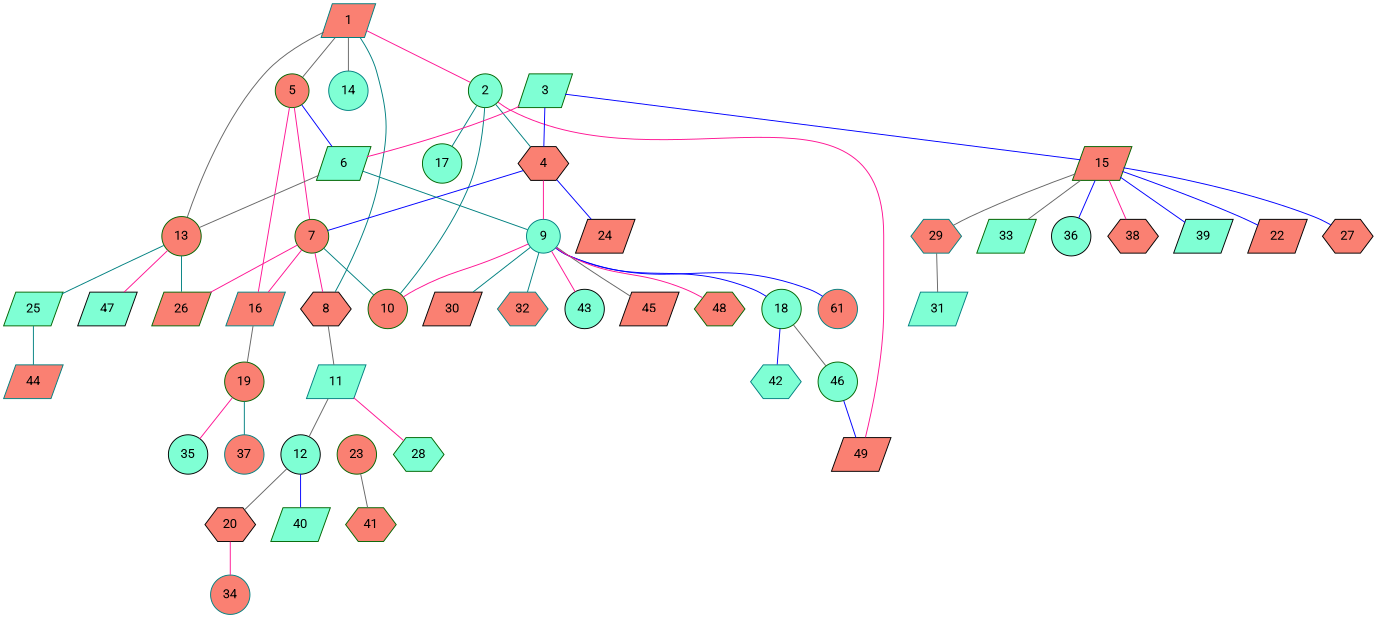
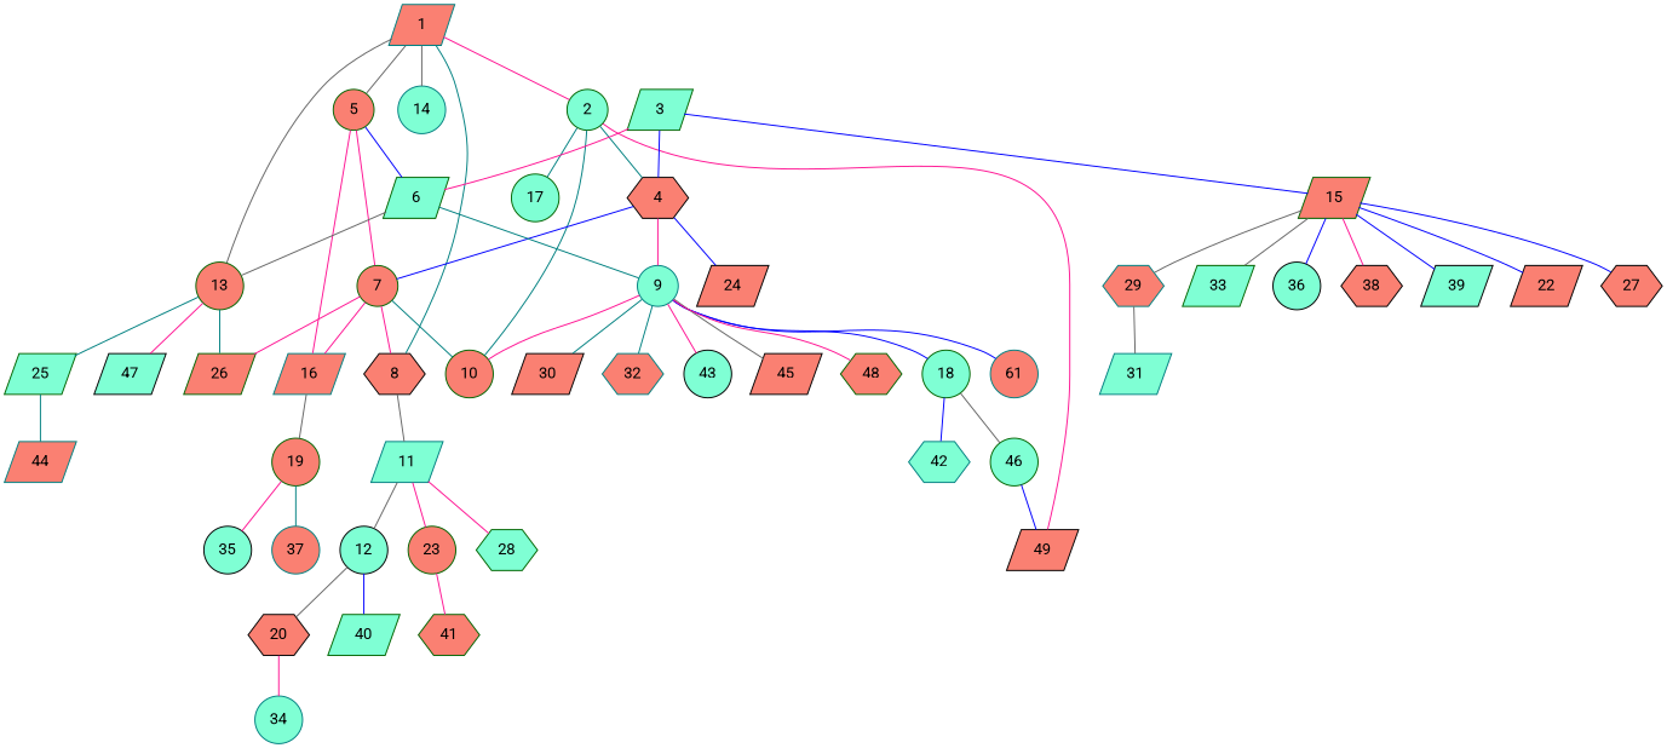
  graph {
    fontname=Roboto
    node [color=darkgreen fillcolor=salmon fontname=Roboto shape=parallelogram style=filled]
    edge [color=deeppink fontname=Roboto]
    1 [color=teal]
    2 [fillcolor=aquamarine shape=circle]
    5 [shape=circle]
    8 [color=black shape=hexagon]
    13 [shape=circle]
    14 [color=teal fillcolor=aquamarine shape=circle]
    4 [color=black shape=hexagon]
    10 [shape=circle]
    17 [fillcolor=aquamarine shape=circle]
    49 [color=black]
    6 [fillcolor=aquamarine]
    7 [shape=circle]
    16 [color=teal]
    11 [color=teal fillcolor=aquamarine]
    26
    25 [fillcolor=aquamarine]
    47 [color=black fillcolor=aquamarine]
    9 [color=teal fillcolor=aquamarine shape=circle]
    24 [color=black]
    3 [fillcolor=aquamarine]
    15
    22 [color=black]
    27 [color=black shape=hexagon]
    29 [color=teal shape=hexagon]
    33 [fillcolor=aquamarine]
    36 [color=black fillcolor=aquamarine shape=circle]
    38 [color=black shape=hexagon]
    39 [color=black fillcolor=aquamarine]
    18 [fillcolor=aquamarine shape=circle]
    n30 [color=teal label=61 shape=circle]
    30 [color=black]
    32 [color=teal shape=hexagon]
    43 [color=black fillcolor=aquamarine shape=circle]
    45 [color=black]
    48 [shape=hexagon]
    19 [shape=circle]
    12 [color=black fillcolor=aquamarine shape=circle]
    23 [shape=circle]
    28 [fillcolor=aquamarine shape=hexagon]
    42 [color=teal fillcolor=aquamarine shape=hexagon]
    46 [fillcolor=aquamarine shape=circle]
    20 [color=black shape=hexagon]
    40 [fillcolor=aquamarine]
    41 [shape=hexagon]
-   34 [color=teal shape=circle]
+   34 [color=teal fillcolor=aquamarine shape=circle]
    44 [color=teal]
    31 [color=teal fillcolor=aquamarine]
    35 [color=black fillcolor=aquamarine shape=circle]
    37 [color=teal shape=circle]
    1 -- 2
    1 -- 5 [color=gray40]
    1 -- 8 [color=teal]
    1 -- 13 [color=gray40]
    1 -- 14 [color=gray40]
    2 -- 4 [color=teal]
    2 -- 10 [color=teal]
    2 -- 17 [color=teal]
    2 -- 49
    5 -- 6 [color=blue]
    5 -- 7
    5 -- 16
    8 -- 11 [color=gray40]
    13 -- 26 [color=teal]
    13 -- 25 [color=teal]
    13 -- 47
    4 -- 7 [color=blue]
    4 -- 9
    4 -- 24 [color=blue]
    6 -- 13 [color=gray40]
    6 -- 9 [color=teal]
    7 -- 8
    7 -- 10 [color=teal]
    7 -- 16
    7 -- 26
    16 -- 19 [color=gray40]
    11 -- 12 [color=gray40]
+   11 -- 23
    11 -- 28
    25 -- 44 [color=teal]
    9 -- 10
    9 -- 18 [color=blue]
    9 -- n30 [color=blue]
    9 -- 30 [color=teal]
    9 -- 32 [color=teal]
    9 -- 43
    9 -- 45 [color=gray40]
    9 -- 48
    3 -- 4 [color=blue]
    3 -- 6
    3 -- 15 [color=blue]
    15 -- 22 [color=blue]
    15 -- 27 [color=blue]
    15 -- 29 [color=gray40]
    15 -- 33 [color=gray40]
    15 -- 36 [color=blue]
    15 -- 38
    15 -- 39 [color=blue]
    29 -- 31 [color=gray40]
    18 -- 42 [color=blue]
    18 -- 46 [color=gray40]
    19 -- 35
    19 -- 37 [color=teal]
    12 -- 20 [color=gray40]
    12 -- 40 [color=blue]
-   23 -- 41 [color=gray40]
+   23 -- 41
    46 -- 49 [color=blue]
    20 -- 34
  }
